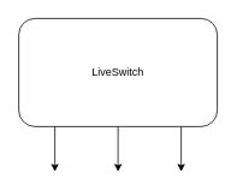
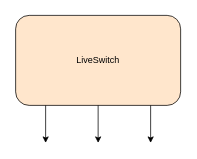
  <mxCell id="0" />
  <mxCell id="1" parent="0" />
- <mxCell id="2" value="LiveSwitch" style="rounded=1;whiteSpace=wrap;html=1;" vertex="1" parent="1"><mxGeometry x="20" y="20" width="220" height="120" as="geometry" /></mxCell>
+ <mxCell id="2" value="LiveSwitch" style="rounded=1;whiteSpace=wrap;html=1;fillColor=#ffe6cc;" vertex="1" parent="1"><mxGeometry x="20" y="20" width="220" height="120" as="geometry" /></mxCell>
  <mxCell id="3" value="" style="endArrow=classic;html=1;rounded=0;" edge="1" parent="1"><mxGeometry width="50" height="50" relative="1" as="geometry"><mxPoint x="130" y="140" as="sourcePoint" /><mxPoint x="130" y="190" as="targetPoint" /></mxGeometry></mxCell>
  <mxCell id="4" value="" style="endArrow=classic;html=1;rounded=0;" edge="1" parent="1"><mxGeometry width="50" height="50" relative="1" as="geometry"><mxPoint x="200" y="140" as="sourcePoint" /><mxPoint x="200" y="190" as="targetPoint" /></mxGeometry></mxCell>
  <mxCell id="5" value="" style="endArrow=classic;html=1;rounded=0;" edge="1" parent="1"><mxGeometry width="50" height="50" relative="1" as="geometry"><mxPoint x="60" y="140" as="sourcePoint" /><mxPoint x="60" y="190" as="targetPoint" /></mxGeometry></mxCell>
